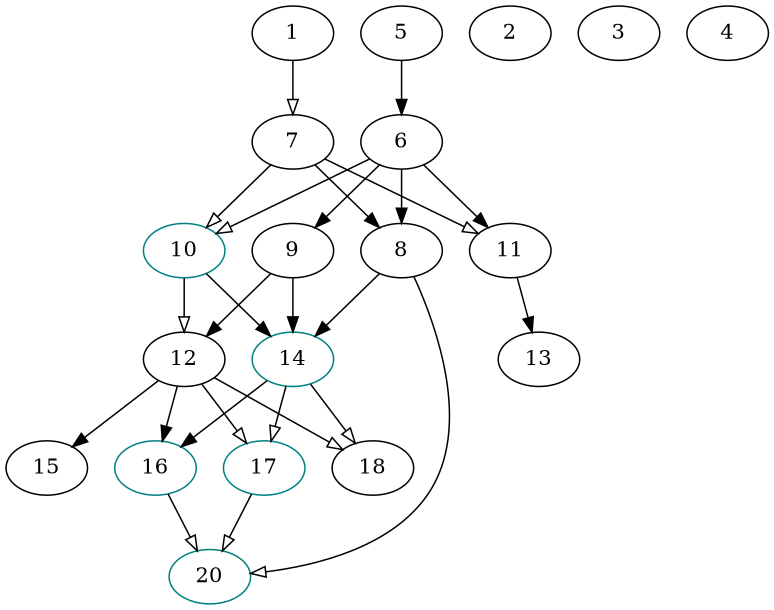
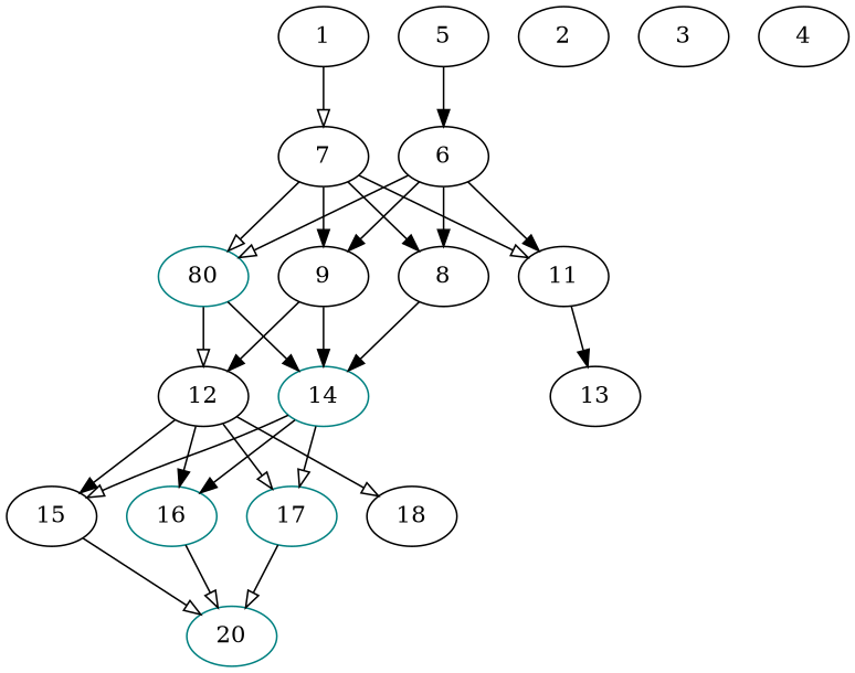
  digraph {
    node [alpha=0.16 color=black]
    edge [arrowhead=normal]
    1 [alpha=0.09 expect_size=7220224]
    7 [expect_size=12864512]
    8 [alpha=0.04 expect_size=13036544]
    9 [alpha=0.04 expect_size=14891008]
-   10 [alpha=0.19 color=teal expect_size=49445888]
+   10 [alpha=0.19 color=teal expect_size=49445888 label=80]
    11 [alpha=0.04 expect_size=32221184]
    14 [alpha=0.18 color=teal expect_size=51534848]
    12 [alpha=0.00 expect_size=6785024]
    13 [expect_size=47284224]
    2 [alpha=0.17 expect_size=26724352]
    3 [alpha=0.02 expect_size=16054272]
    4 [alpha=0.06 expect_size=15312896]
    5 [alpha=0.06 expect_size=32975872]
    6 [alpha=0.18 expect_size=11397120]
    15 [alpha=0.03 expect_size=18006016]
    16 [color=teal expect_size=33262592]
    17 [alpha=0.07 color=teal expect_size=28303360]
    18 [alpha=0.09 expect_size=19387392]
    20 [alpha=0.15 color=teal expect_size=38020096]
    1 -> 7 [arrowhead=onormal]
    7 -> 8
+   7 -> 9
    7 -> 10 [arrowhead=onormal]
    7 -> 11 [arrowhead=onormal]
    8 -> 14
    9 -> 14
    9 -> 12
    10 -> 14
    10 -> 12 [arrowhead=onormal]
    11 -> 13
-   14 -> 18 [arrowhead=onormal]
+   14 -> 15 [arrowhead=onormal]
    14 -> 16
    14 -> 17 [arrowhead=onormal]
    12 -> 15
    12 -> 16
    12 -> 17 [arrowhead=onormal]
    12 -> 18 [arrowhead=onormal]
    5 -> 6
    6 -> 8
    6 -> 9
    6 -> 10 [arrowhead=onormal]
    6 -> 11
-   8 -> 20 [arrowhead=onormal]
+   15 -> 20 [arrowhead=onormal]
    16 -> 20 [arrowhead=onormal]
    17 -> 20 [arrowhead=onormal]
  }
